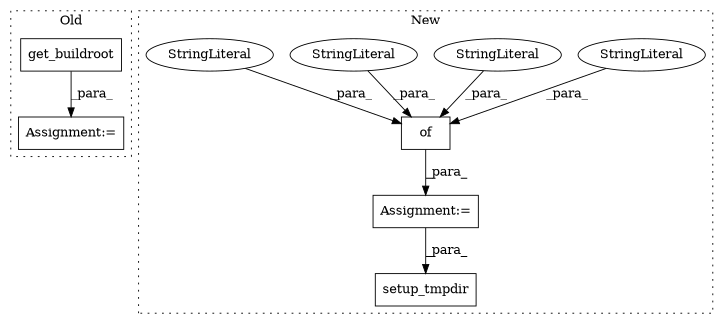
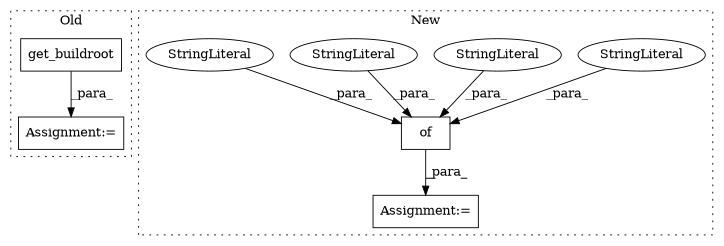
  digraph {
    node [a=45 l=1 shape=box]
    n1 [a=32 l=15 label=get_buildroot s=1001]
    n2 [a=7 label="Assignment:=" s=1000]
    n3 [a=32 l="3,1" label=of s="291,513"]
    n4 [l=26 label=StringLiteral s=468 shape=ellipse]
    n5 [l=32 label=StringLiteral s=294 shape=ellipse]
-   n6 [a=32 l="13,1" label=setup_tmpdir s="535,555"]
    n7 [l=18 label=StringLiteral s=495 shape=ellipse]
    n8 [l=27 label=StringLiteral s=330 shape=ellipse]
    n9 [a=7 label="Assignment:=" s=286]
    subgraph cluster_1 {
      label=Old
      style=dotted
      n1
      n2
    }
    subgraph cluster_2 {
      label=New
      style=dotted
      n3
      n4
      n5
-     n6
      n7
      n8
      n9
    }
    n1 -> n2 [label=_para_]
    n3 -> n9 [label=_para_]
    n4 -> n3 [label=_para_]
    n5 -> n3 [label=_para_]
    n7 -> n3 [label=_para_]
    n8 -> n3 [label=_para_]
-   n9 -> n6 [label=_para_]
  }
